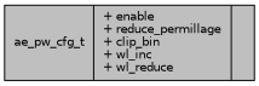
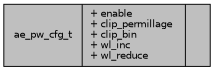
  digraph {
    rankdir=LR
-   n1 [color=black fillcolor=grey75 fontcolor=black fontname=Helvetica fontsize=10 height=0.2 label="{ae_pw_cfg_t\n|+ enable\l+ reduce_permillage\l+ clip_bin\l+ wl_inc\l+ wl_reduce\l|}" shape=record style=filled width=0.4]
+   n1 [color=black fillcolor=grey75 fontcolor=black fontname=Helvetica fontsize=10 height=0.2 label="{ae_pw_cfg_t\n|+ enable\l+ clip_permillage\l+ clip_bin\l+ wl_inc\l+ wl_reduce\l|}" shape=record style=filled width=0.4]
  }
